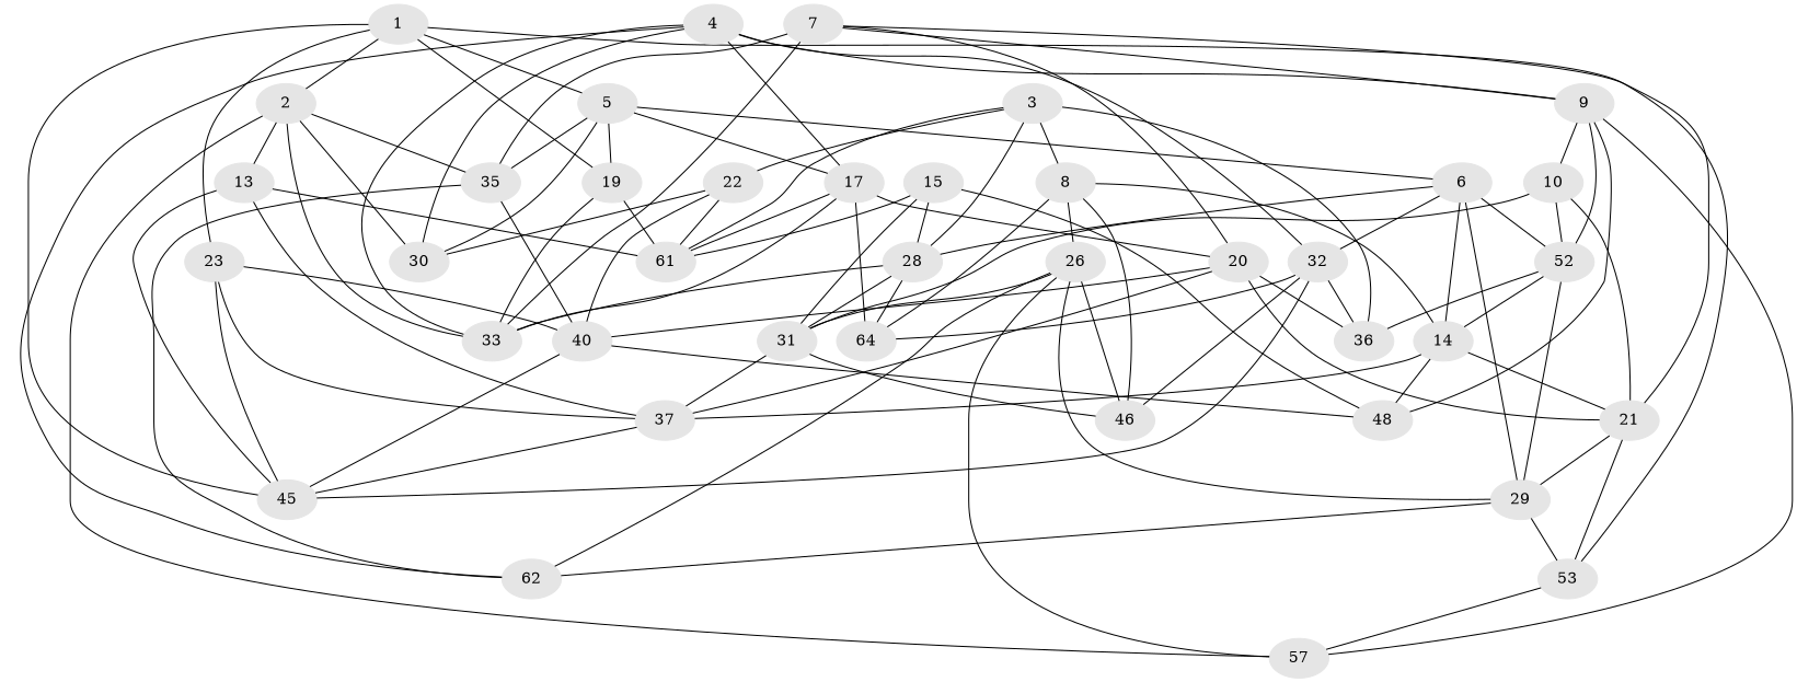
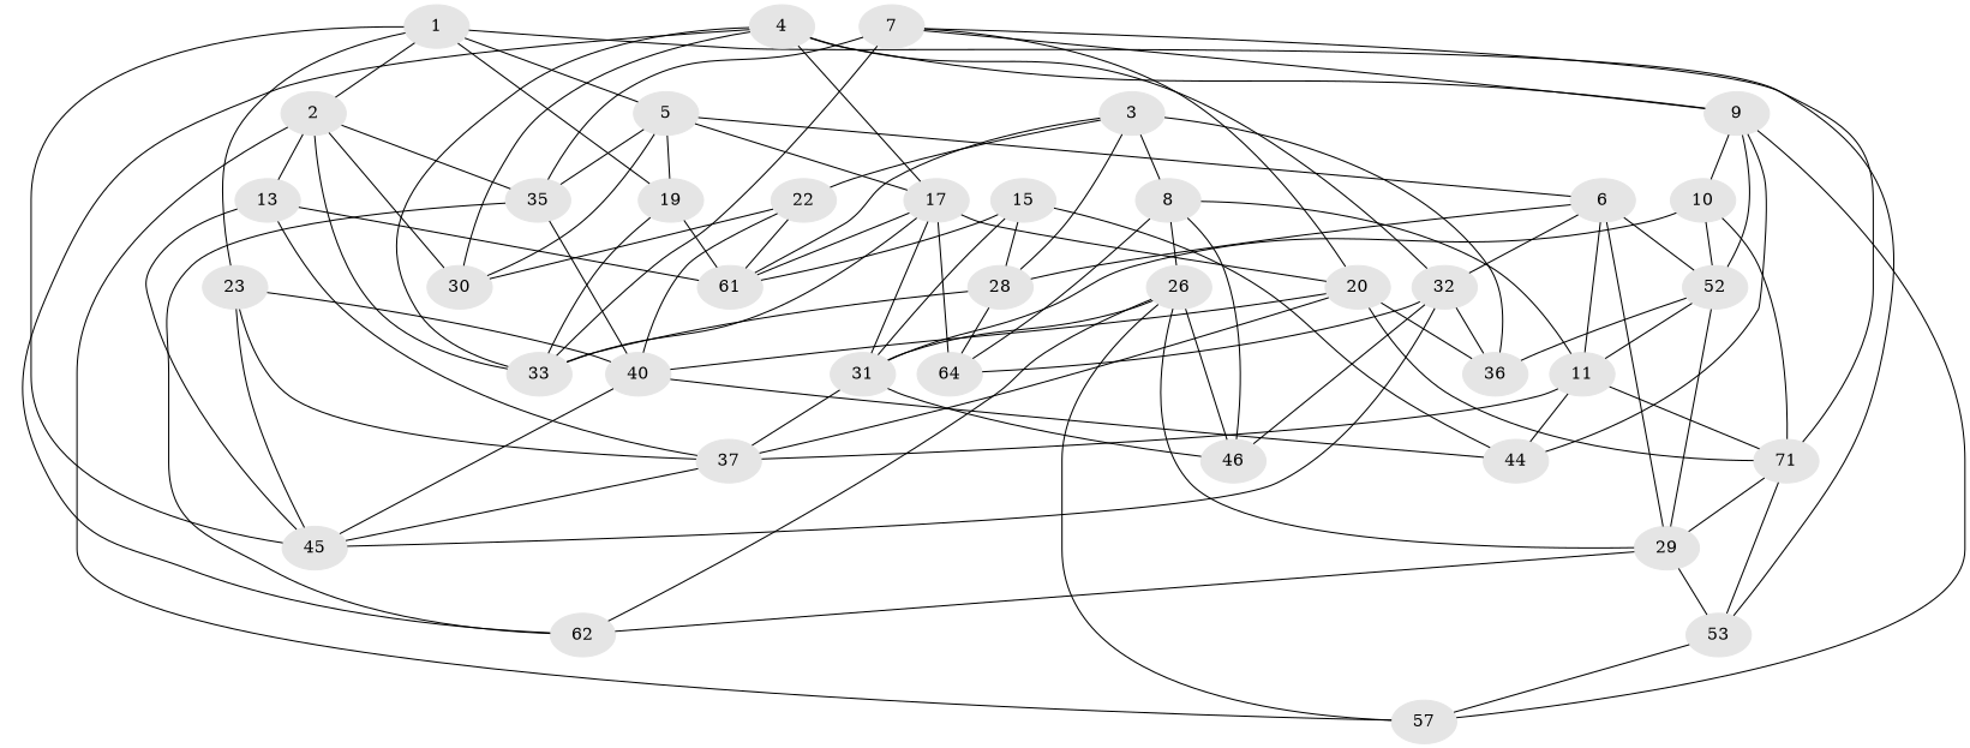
  graph {
    node [color=gray90 style=filled]
    1 [super="+27"]
    2 [super="+24"]
    5 [super="+25"]
    19
    23
    45 [super="+47"]
    53
    13
    30
    33 [super="+38"]
    35 [super="+42"]
    57
    17 [super="+18"]
    6 [super="+52"]
    61 [super="+63"]
    37 [super="+56"]
    40 [super="+50"]
    62
    3 [super="+58"]
    8 [super="+11"]
    22
    28 [super="+34"]
    36
-   14 [super="+55"]
+   14 [super="+55" label=11]
    26 [super="+51"]
    46
    64
    31 [super="+43"]
    4 [super="+49"]
    9 [super="+16"]
    32 [super="+44"]
    n32 [label=52 super="+54"]
    10
-   48
+   48 [label=44]
    20 [super="+41"]
    29 [super="+59"]
-   21 [super="+60"]
+   21 [super="+60" label=71]
    7 [super="+39"]
    15
    1 -- 2
    1 -- 5
    1 -- 19
    1 -- 23
    1 -- 45
    1 -- 53
    2 -- 13
    2 -- 30
    2 -- 33
    2 -- 35
    2 -- 57
    5 -- 19
    5 -- 30
    5 -- 35
    5 -- 17
    5 -- 6
    19 -- 33
    19 -- 61
    23 -- 45
    23 -- 37
    23 -- 40
    53 -- 57
    13 -- 45
    13 -- 61
    13 -- 37
    35 -- 40
    35 -- 62
    17 -- 33
    17 -- 61
    17 -- 64
    17 -- 20
    6 -- 28
    6 -- 14
    6 -- 32
    6 -- n32
    6 -- 29
    37 -- 45
    40 -- 45
    40 -- 48
    3 -- 61
    3 -- 8 [weight=2]
    3 -- 22
    3 -- 28
    3 -- 36
    8 -- 14
    8 -- 26
    8 -- 46
    8 -- 64
    22 -- 30
    22 -- 61
    22 -- 40
    28 -- 33
    28 -- 64
-   28 -- 31
+   17 -- 31
    14 -- 37
    14 -- 48
    14 -- 21
    26 -- 57
    26 -- 62
    26 -- 46
    26 -- 31
    26 -- 29
    31 -- 37
    31 -- 46
    4 -- 30
    4 -- 33
    4 -- 17
    4 -- 62
    4 -- 9
    4 -- 32
    9 -- 57
    9 -- n32
    9 -- 10
    9 -- 48
    32 -- 45
    32 -- 36
    32 -- 46
    32 -- 64
    n32 -- 36
    n32 -- 14
    n32 -- 29
    10 -- 31
    10 -- n32
    10 -- 21
    20 -- 37
    20 -- 40
    20 -- 36
    20 -- 21
    29 -- 53
    29 -- 62
    21 -- 53
    21 -- 29
    7 -- 33
    7 -- 35 [weight=2]
    7 -- 9
    7 -- 20
    7 -- 21
    15 -- 61
    15 -- 28
    15 -- 31
    15 -- 48
  }
